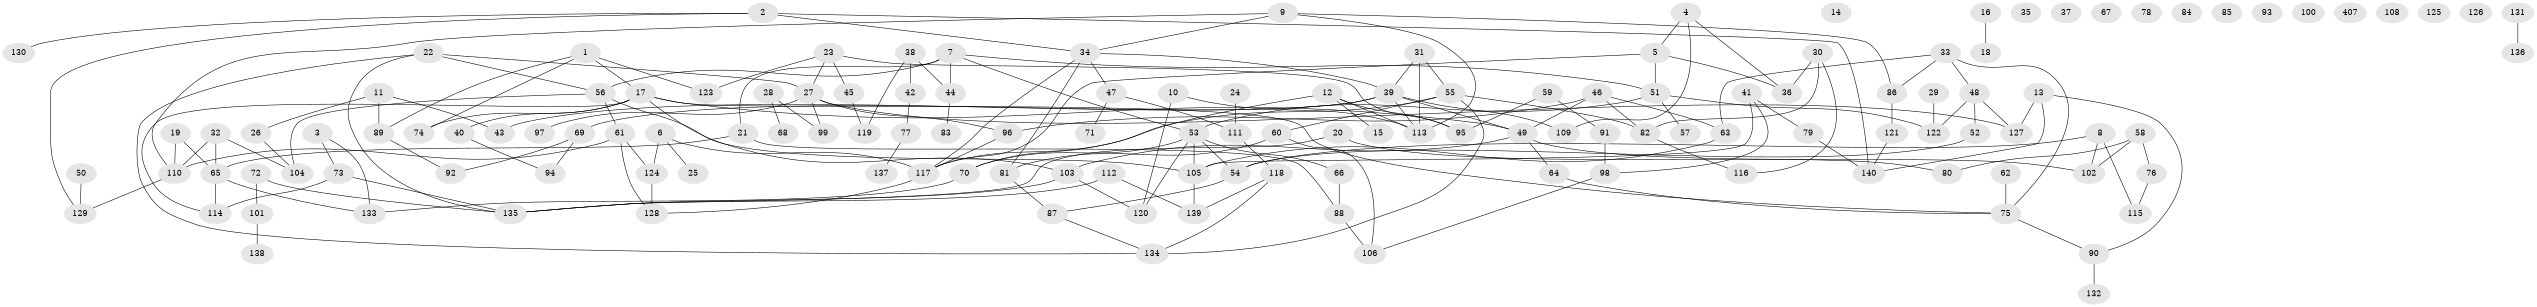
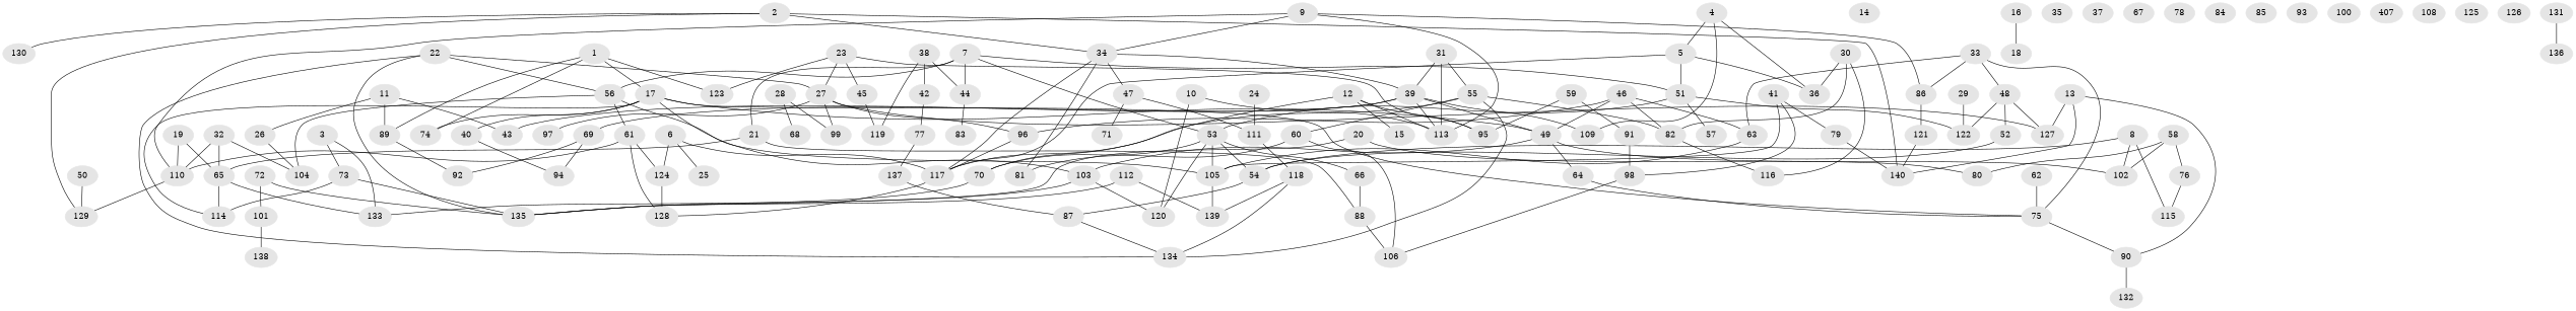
  graph {
    node [color=gray90 style=filled]
    1
    17
    74
    89
    123
    40
    49
    75
    103
    114
    92
    2
    34
    129
    130
    140
    117
    39
    47
    81
    3
    73
    133
    135
    4
    5
    36
    109
    51
    53
    122
    57
    128
    6
    25
    124
    7
    21
    44
    56
    65
    88
    83
    54
    120
    70
    105
    66
    104
    61
    8
    102
    115
    87
    9
    86
    110
    113
    121
    10
    11
    26
    43
    12
    15
    95
    13
    90
    127
    132
    14
    16
    18
    94
    64
    19
    20
    80
    106
    22
    27
    134
    96
    97
    99
    23
    45
    119
    24
    111
    118
    28
    68
    29
    30
    82
    116
    31
    55
    69
    60
    32
    33
    48
    63
    52
    71
    35
    37
    38
    42
    77
    41
    79
    98
    139
    137
    46
    50
    58
    76
    59
    91
    62
    67
    72
    101
    138
    78
    84
    85
    93
    100
    n134 [label=407]
    108
    112
    125
    126
    131
    136
    1 -- 17
    1 -- 74
    1 -- 89
    1 -- 123
    17 -- 74
    17 -- 40
    17 -- 49
    17 -- 75
    17 -- 103
    17 -- 114
    89 -- 92
    40 -- 94
    49 -- 103
    49 -- 102
    49 -- 64
    75 -- 90
    103 -- 135
    103 -- 120
    2 -- 34
    2 -- 129
    2 -- 130
    2 -- 140
    34 -- 117
    34 -- 39
    34 -- 47
    34 -- 81
    117 -- 128
    39 -- 49
    39 -- 109
    39 -- 113
    39 -- 43
    39 -- 69
    47 -- 111
    47 -- 71
-   81 -- 87
+   137 -- 87
    3 -- 73
    3 -- 133
    73 -- 114
    73 -- 135
    4 -- 5
    4 -- 36
    4 -- 109
    5 -- 117
    5 -- 36
    5 -- 51
    51 -- 53
    51 -- 122
    51 -- 57
    53 -- 54
    53 -- 120
    53 -- 70
    53 -- 105
    53 -- 66
    6 -- 117
    6 -- 25
    6 -- 124
    124 -- 128
    7 -- 51
    7 -- 53
    7 -- 21
    7 -- 44
    7 -- 56
    21 -- 65
    21 -- 88
    44 -- 83
    56 -- 105
    56 -- 104
    56 -- 61
    65 -- 114
    65 -- 133
    88 -- 106
    54 -- 87
    70 -- 133
    105 -- 139
    66 -- 88
    61 -- 128
    61 -- 124
    61 -- 110
    8 -- 54
    8 -- 102
    8 -- 115
    87 -- 134
    9 -- 34
    9 -- 86
    9 -- 110
    9 -- 113
    86 -- 121
    110 -- 129
    121 -- 140
    10 -- 120
    10 -- 113
    11 -- 89
    11 -- 26
    11 -- 43
    26 -- 104
    12 -- 70
    12 -- 113
    12 -- 15
    12 -- 95
    13 -- 140
    13 -- 90
    13 -- 127
    90 -- 132
    16 -- 18
    64 -- 75
    19 -- 65
    19 -- 110
    20 -- 135
    20 -- 80
    22 -- 135
    22 -- 56
    22 -- 27
    22 -- 134
    27 -- 127
    27 -- 96
    27 -- 97
    27 -- 99
    96 -- 117
    23 -- 123
    23 -- 95
    23 -- 27
    23 -- 45
    45 -- 119
    24 -- 111
    111 -- 118
    118 -- 134
    118 -- 139
    28 -- 99
    28 -- 68
    29 -- 122
    30 -- 36
    30 -- 82
    30 -- 116
    82 -- 116
    31 -- 39
    31 -- 113
    31 -- 55
    55 -- 117
    55 -- 134
    55 -- 82
    55 -- 60
    69 -- 92
    69 -- 94
    60 -- 81
    60 -- 106
    32 -- 65
    32 -- 104
    32 -- 110
    33 -- 75
    33 -- 86
    33 -- 48
    33 -- 63
    48 -- 122
    48 -- 127
    48 -- 52
    63 -- 105
    52 -- 54
    38 -- 44
    38 -- 119
    38 -- 42
    42 -- 77
    77 -- 137
    41 -- 105
    41 -- 79
    41 -- 98
    79 -- 140
    98 -- 106
    46 -- 49
    46 -- 96
    46 -- 82
    46 -- 63
    50 -- 129
    58 -- 102
    58 -- 80
    58 -- 76
    76 -- 115
    59 -- 95
    59 -- 91
    91 -- 98
    62 -- 75
    72 -- 135
    72 -- 101
    101 -- 138
    112 -- 135
    112 -- 139
    131 -- 136
  }
